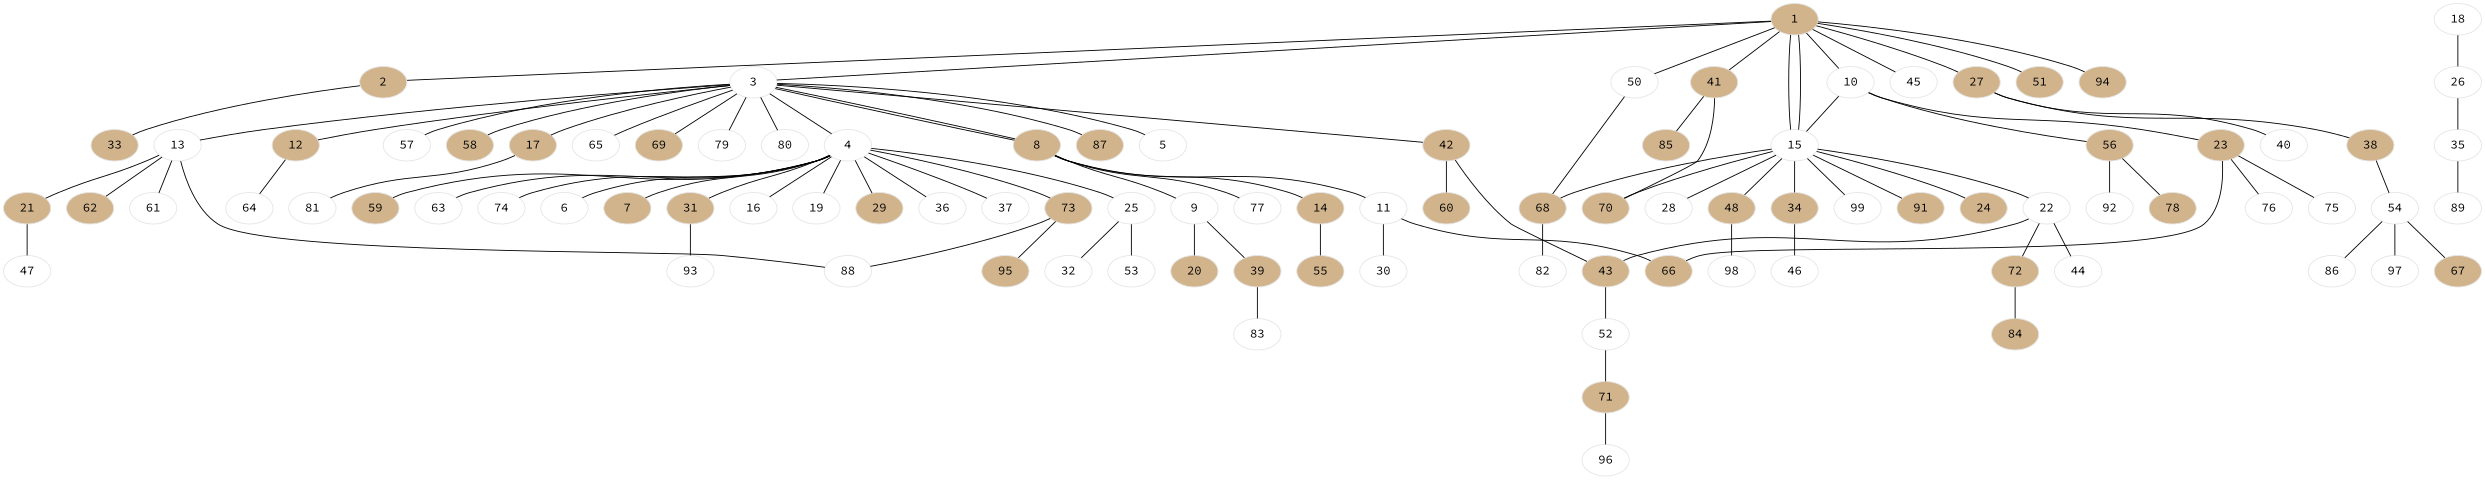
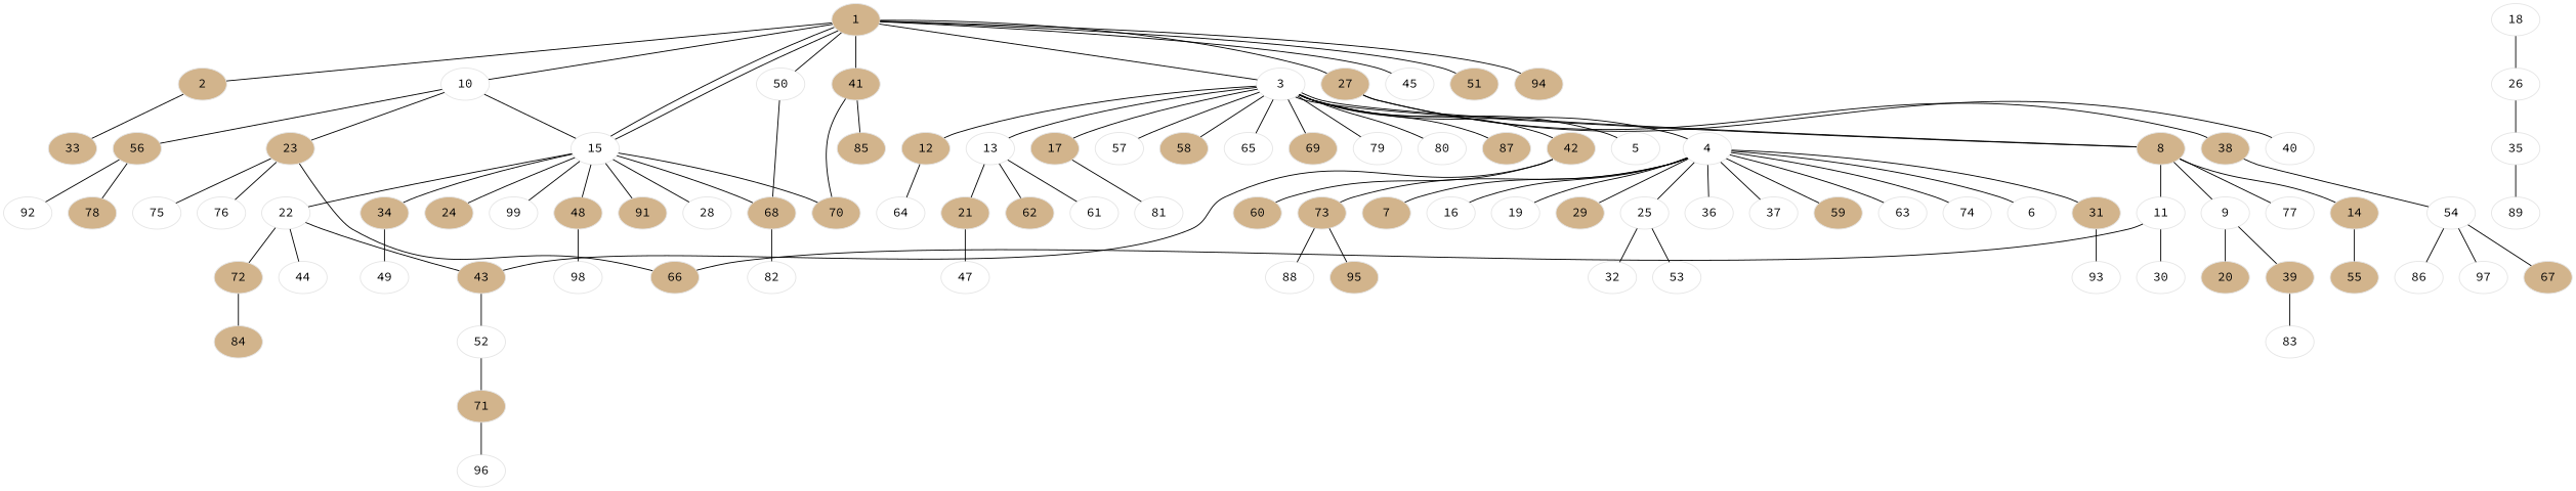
  graph {
    fontname="Source Code Pro"
    node [color=gray90 fillcolor=white fontname="Source Code Pro" style=filled]
    edge [fontname="Source Code Pro"]
    1 [fillcolor=tan]
    2 [fillcolor=tan]
    3
    10
    15
    27 [fillcolor=tan]
    41 [fillcolor=tan]
    45
    50
    51 [fillcolor=tan]
    94 [fillcolor=tan]
    33 [fillcolor=tan]
    4
    5
    8 [fillcolor=tan]
    12 [fillcolor=tan]
    13
    17 [fillcolor=tan]
    42 [fillcolor=tan]
    57
    58 [fillcolor=tan]
    65
    69 [fillcolor=tan]
    79
    80
    87 [fillcolor=tan]
    23 [fillcolor=tan]
    56 [fillcolor=tan]
    22
    24 [fillcolor=tan]
    28
    34 [fillcolor=tan]
    48 [fillcolor=tan]
    n34 [label=99]
    68 [fillcolor=tan]
    70 [fillcolor=tan]
    91 [fillcolor=tan]
    18
    26
    38 [fillcolor=tan]
    40
    85 [fillcolor=tan]
    6
    7 [fillcolor=tan]
    16
    19
    25
    29 [fillcolor=tan]
    31 [fillcolor=tan]
    36
    37
    59 [fillcolor=tan]
    63
    73 [fillcolor=tan]
    74
    9
    11
    14 [fillcolor=tan]
    77
    64
    21 [fillcolor=tan]
    61
    62 [fillcolor=tan]
    88
    81
    43 [fillcolor=tan]
    60 [fillcolor=tan]
    32
    53
    93
    95 [fillcolor=tan]
    20 [fillcolor=tan]
    39 [fillcolor=tan]
    30
    66 [fillcolor=tan]
    55 [fillcolor=tan]
    83
    75
    76
    78 [fillcolor=tan]
    92
    47
    44
    72 [fillcolor=tan]
-   46
+   46 [label=49]
    n86 [label=98]
    82
    35
    52
    84 [fillcolor=tan]
    89
    54
    67 [fillcolor=tan]
    86
    97
    71 [fillcolor=tan]
    96
    1 -- 2
    1 -- 3
    1 -- 10
    1 -- 15
    1 -- 15
    1 -- 27
    1 -- 41
    1 -- 45
    1 -- 50
    1 -- 51
    1 -- 94
    2 -- 33
    3 -- 4
    3 -- 5
    3 -- 8
    3 -- 8
    3 -- 12
    3 -- 13
    3 -- 17
    3 -- 42
    3 -- 57
    3 -- 58
    3 -- 65
    3 -- 69
    3 -- 79
    3 -- 80
    3 -- 87
    10 -- 15
    10 -- 23
    10 -- 56
    15 -- 22
    15 -- 24
    15 -- 28
    15 -- 34
    15 -- 48
    15 -- n34
    15 -- 68
    15 -- 70
    15 -- 91
    27 -- 38
    27 -- 40
    41 -- 70
    41 -- 85
    50 -- 68
    4 -- 6
    4 -- 7
    4 -- 16
    4 -- 19
    4 -- 25
    4 -- 29
    4 -- 31
    4 -- 36
    4 -- 37
    4 -- 59
    4 -- 63
    4 -- 73
    4 -- 74
    8 -- 9
    8 -- 11
    8 -- 14
    8 -- 77
    12 -- 64
    13 -- 21
    13 -- 61
    13 -- 62
-   13 -- 88
    17 -- 81
    42 -- 43
    42 -- 60
    23 -- 66
    23 -- 75
    23 -- 76
    56 -- 78
    56 -- 92
    22 -- 43
    22 -- 44
    22 -- 72
    34 -- 46
    48 -- n86
    68 -- 82
    18 -- 26
    26 -- 35
    38 -- 54
    25 -- 32
    25 -- 53
    31 -- 93
    73 -- 88
    73 -- 95
    9 -- 20
    9 -- 39
    11 -- 30
    11 -- 66
    14 -- 55
    21 -- 47
    43 -- 52
    39 -- 83
    72 -- 84
    35 -- 89
    52 -- 71
    54 -- 67
    54 -- 86
    54 -- 97
    71 -- 96
  }
